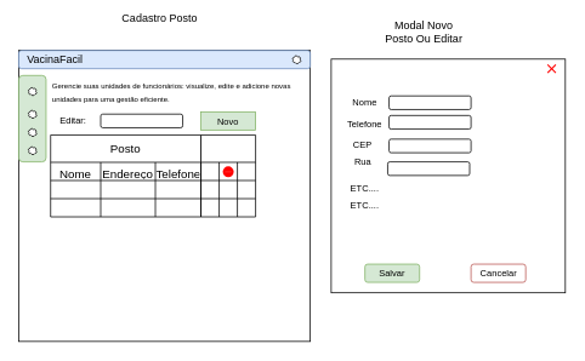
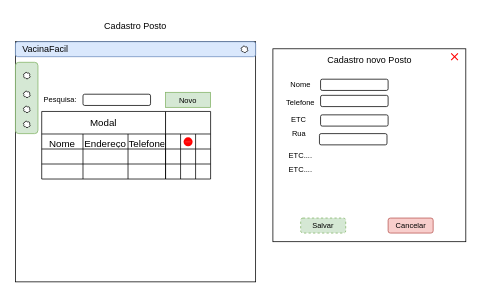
  <mxCell id="0" />
  <mxCell id="1" parent="0" />
  <mxCell id="2" value="" style="whiteSpace=wrap;html=1;aspect=fixed;" vertex="1" parent="1"><mxGeometry x="20" y="55" width="320" height="320" as="geometry" /></mxCell>
  <mxCell id="3" value="" style="rounded=1;whiteSpace=wrap;html=1;fillColor=#dae8fc;strokeColor=#6c8ebf;" vertex="1" parent="1"><mxGeometry x="20" y="55" width="320" height="20" as="geometry" /></mxCell>
  <mxCell id="4" value="" style="rounded=1;whiteSpace=wrap;html=1;fillColor=#d5e8d4;strokeColor=#82b366;" vertex="1" parent="1"><mxGeometry x="20" y="82.5" width="30" height="95" as="geometry" /></mxCell>
  <mxCell id="5" value="VacinaFacil" style="text;html=1;strokeColor=none;fillColor=none;align=center;verticalAlign=middle;whiteSpace=wrap;rounded=0;" vertex="1" parent="1"><mxGeometry x="30" y="60" width="60" height="10" as="geometry" /></mxCell>
  <mxCell id="6" value="" style="ellipse;shape=cloud;whiteSpace=wrap;html=1;" vertex="1" parent="1"><mxGeometry x="320" y="60" width="10" height="10" as="geometry" /></mxCell>
  <mxCell id="7" value="" style="ellipse;shape=cloud;whiteSpace=wrap;html=1;" vertex="1" parent="1"><mxGeometry x="30" y="95" width="10" height="10" as="geometry" /></mxCell>
  <mxCell id="8" value="" style="ellipse;shape=cloud;whiteSpace=wrap;html=1;" vertex="1" parent="1"><mxGeometry x="30" y="120" width="10" height="10" as="geometry" /></mxCell>
  <mxCell id="9" value="" style="ellipse;shape=cloud;whiteSpace=wrap;html=1;" vertex="1" parent="1"><mxGeometry x="30" y="140" width="10" height="10" as="geometry" /></mxCell>
  <mxCell id="10" value="" style="ellipse;shape=cloud;whiteSpace=wrap;html=1;" vertex="1" parent="1"><mxGeometry x="30" y="160" width="10" height="10" as="geometry" /></mxCell>
- <mxCell id="11" value="Cadastro Posto" style="text;html=1;strokeColor=none;fillColor=none;align=center;verticalAlign=middle;whiteSpace=wrap;rounded=0;" vertex="1" parent="1"><mxGeometry x="130" y="5" width="90" height="30" as="geometry" /></mxCell>
- <mxCell id="12" value="&lt;font style=&quot;font-size: 8px;&quot;&gt;Gerencie suas unidades de funcionários: visualize, edite e adicione novas unidades para uma gestão eficiente.&lt;/font&gt;" style="text;html=1;strokeColor=none;fillColor=none;align=left;verticalAlign=middle;whiteSpace=wrap;rounded=0;" vertex="1" parent="1"><mxGeometry x="55" y="85" width="275" height="30" as="geometry" /></mxCell>
- <mxCell id="13" value="Posto" style="shape=table;startSize=30;container=1;collapsible=0;childLayout=tableLayout;strokeColor=default;fontSize=13;horizontal=1;verticalAlign=middle;swimlaneLine=1;rounded=0;shadow=0;fixedRows=0;fillStyle=auto;strokeWidth=1;" vertex="1" parent="1"><mxGeometry x="55" y="148" width="165" height="90" as="geometry" /></mxCell>
+ <mxCell id="11" value="Cadastro Posto" style="text;html=1;strokeColor=none;fillColor=none;align=center;verticalAlign=middle;whiteSpace=wrap;rounded=0;" vertex="1" parent="1"><mxGeometry x="135" y="20" width="90" height="30" as="geometry" /></mxCell>
+ <mxCell id="13" value="Modal" style="shape=table;startSize=30;container=1;collapsible=0;childLayout=tableLayout;strokeColor=default;fontSize=13;horizontal=1;verticalAlign=middle;swimlaneLine=1;rounded=0;shadow=0;fixedRows=0;fillStyle=auto;strokeWidth=1;" vertex="1" parent="1"><mxGeometry x="55" y="148" width="165" height="90" as="geometry" /></mxCell>
  <mxCell id="14" value="" style="shape=tableRow;horizontal=0;startSize=0;swimlaneHead=0;swimlaneBody=0;strokeColor=inherit;top=0;left=0;bottom=0;right=0;collapsible=0;dropTarget=0;fillColor=none;points=[[0,0.5],[1,0.5]];portConstraint=eastwest;fontSize=16;" vertex="1" parent="13"><mxGeometry y="30" width="165" height="20" as="geometry" /></mxCell>
  <mxCell id="15" value="&lt;font style=&quot;font-size: 13px;&quot;&gt;Nome&lt;/font&gt;" style="shape=partialRectangle;html=1;whiteSpace=wrap;connectable=0;strokeColor=inherit;overflow=hidden;fillColor=none;top=0;left=0;bottom=0;right=0;pointerEvents=1;fontSize=16;" vertex="1" parent="14"><mxGeometry width="55" height="20" as="geometry"><mxRectangle width="55" height="20" as="alternateBounds" /></mxGeometry></mxCell>
  <mxCell id="16" value="&lt;font style=&quot;font-size: 13px;&quot;&gt;Endereço&lt;/font&gt;" style="shape=partialRectangle;html=1;whiteSpace=wrap;connectable=0;strokeColor=inherit;overflow=hidden;fillColor=none;top=0;left=0;bottom=0;right=0;pointerEvents=1;fontSize=16;" vertex="1" parent="14"><mxGeometry x="55" width="60" height="20" as="geometry"><mxRectangle width="60" height="20" as="alternateBounds" /></mxGeometry></mxCell>
  <mxCell id="17" value="&lt;font style=&quot;font-size: 13px;&quot;&gt;Telefone&lt;/font&gt;" style="shape=partialRectangle;html=1;whiteSpace=wrap;connectable=0;strokeColor=inherit;overflow=hidden;fillColor=none;top=0;left=0;bottom=0;right=0;pointerEvents=1;fontSize=16;" vertex="1" parent="14"><mxGeometry x="115" width="50" height="20" as="geometry"><mxRectangle width="50" height="20" as="alternateBounds" /></mxGeometry></mxCell>
  <mxCell id="18" value="" style="shape=tableRow;horizontal=0;startSize=0;swimlaneHead=0;swimlaneBody=0;strokeColor=inherit;top=0;left=0;bottom=0;right=0;collapsible=0;dropTarget=0;fillColor=none;points=[[0,0.5],[1,0.5]];portConstraint=eastwest;fontSize=16;" vertex="1" parent="13"><mxGeometry y="50" width="165" height="20" as="geometry" /></mxCell>
  <mxCell id="19" value="" style="shape=partialRectangle;html=1;whiteSpace=wrap;connectable=0;strokeColor=inherit;overflow=hidden;fillColor=none;top=0;left=0;bottom=0;right=0;pointerEvents=1;fontSize=16;" vertex="1" parent="18"><mxGeometry width="55" height="20" as="geometry"><mxRectangle width="55" height="20" as="alternateBounds" /></mxGeometry></mxCell>
  <mxCell id="20" value="" style="shape=partialRectangle;html=1;whiteSpace=wrap;connectable=0;strokeColor=inherit;overflow=hidden;fillColor=none;top=0;left=0;bottom=0;right=0;pointerEvents=1;fontSize=16;" vertex="1" parent="18"><mxGeometry x="55" width="60" height="20" as="geometry"><mxRectangle width="60" height="20" as="alternateBounds" /></mxGeometry></mxCell>
  <mxCell id="21" value="" style="shape=partialRectangle;html=1;whiteSpace=wrap;connectable=0;strokeColor=inherit;overflow=hidden;fillColor=none;top=0;left=0;bottom=0;right=0;pointerEvents=1;fontSize=16;" vertex="1" parent="18"><mxGeometry x="115" width="50" height="20" as="geometry"><mxRectangle width="50" height="20" as="alternateBounds" /></mxGeometry></mxCell>
  <mxCell id="22" value="" style="shape=tableRow;horizontal=0;startSize=0;swimlaneHead=0;swimlaneBody=0;strokeColor=inherit;top=0;left=0;bottom=0;right=0;collapsible=0;dropTarget=0;fillColor=none;points=[[0,0.5],[1,0.5]];portConstraint=eastwest;fontSize=16;" vertex="1" parent="13"><mxGeometry y="70" width="165" height="20" as="geometry" /></mxCell>
  <mxCell id="23" value="" style="shape=partialRectangle;html=1;whiteSpace=wrap;connectable=0;strokeColor=inherit;overflow=hidden;fillColor=none;top=0;left=0;bottom=0;right=0;pointerEvents=1;fontSize=16;" vertex="1" parent="22"><mxGeometry width="55" height="20" as="geometry"><mxRectangle width="55" height="20" as="alternateBounds" /></mxGeometry></mxCell>
  <mxCell id="24" value="" style="shape=partialRectangle;html=1;whiteSpace=wrap;connectable=0;strokeColor=inherit;overflow=hidden;fillColor=none;top=0;left=0;bottom=0;right=0;pointerEvents=1;fontSize=16;" vertex="1" parent="22"><mxGeometry x="55" width="60" height="20" as="geometry"><mxRectangle width="60" height="20" as="alternateBounds" /></mxGeometry></mxCell>
  <mxCell id="25" value="" style="shape=partialRectangle;html=1;whiteSpace=wrap;connectable=0;strokeColor=inherit;overflow=hidden;fillColor=none;top=0;left=0;bottom=0;right=0;pointerEvents=1;fontSize=16;" vertex="1" parent="22"><mxGeometry x="115" width="50" height="20" as="geometry"><mxRectangle width="50" height="20" as="alternateBounds" /></mxGeometry></mxCell>
  <mxCell id="26" value="" style="shape=table;startSize=30;container=1;collapsible=0;childLayout=tableLayout;strokeColor=default;fontSize=13;horizontal=1;verticalAlign=middle;swimlaneLine=1;rounded=0;shadow=0;fixedRows=0;fillStyle=auto;strokeWidth=1;" vertex="1" parent="1"><mxGeometry x="220" y="148" width="60" height="90" as="geometry" /></mxCell>
  <mxCell id="27" value="" style="shape=tableRow;horizontal=0;startSize=0;swimlaneHead=0;swimlaneBody=0;strokeColor=inherit;top=0;left=0;bottom=0;right=0;collapsible=0;dropTarget=0;fillColor=none;points=[[0,0.5],[1,0.5]];portConstraint=eastwest;fontSize=16;" vertex="1" parent="26"><mxGeometry y="30" width="60" height="20" as="geometry" /></mxCell>
  <mxCell id="28" value="" style="shape=partialRectangle;html=1;whiteSpace=wrap;connectable=0;strokeColor=inherit;overflow=hidden;fillColor=none;top=0;left=0;bottom=0;right=0;pointerEvents=1;fontSize=16;" vertex="1" parent="27"><mxGeometry width="20" height="20" as="geometry"><mxRectangle width="20" height="20" as="alternateBounds" /></mxGeometry></mxCell>
  <mxCell id="29" value="" style="shape=partialRectangle;html=1;whiteSpace=wrap;connectable=0;strokeColor=inherit;overflow=hidden;fillColor=none;top=0;left=0;bottom=0;right=0;pointerEvents=1;fontSize=16;" vertex="1" parent="27"><mxGeometry x="20" width="20" height="20" as="geometry"><mxRectangle width="20" height="20" as="alternateBounds" /></mxGeometry></mxCell>
  <mxCell id="30" value="" style="shape=partialRectangle;html=1;whiteSpace=wrap;connectable=0;strokeColor=inherit;overflow=hidden;fillColor=none;top=0;left=0;bottom=0;right=0;pointerEvents=1;fontSize=16;" vertex="1" parent="27"><mxGeometry x="40" width="20" height="20" as="geometry"><mxRectangle width="20" height="20" as="alternateBounds" /></mxGeometry></mxCell>
  <mxCell id="31" value="" style="shape=tableRow;horizontal=0;startSize=0;swimlaneHead=0;swimlaneBody=0;strokeColor=inherit;top=0;left=0;bottom=0;right=0;collapsible=0;dropTarget=0;fillColor=none;points=[[0,0.5],[1,0.5]];portConstraint=eastwest;fontSize=16;" vertex="1" parent="26"><mxGeometry y="50" width="60" height="20" as="geometry" /></mxCell>
  <mxCell id="32" value="" style="shape=partialRectangle;html=1;whiteSpace=wrap;connectable=0;strokeColor=inherit;overflow=hidden;fillColor=none;top=0;left=0;bottom=0;right=0;pointerEvents=1;fontSize=16;" vertex="1" parent="31"><mxGeometry width="20" height="20" as="geometry"><mxRectangle width="20" height="20" as="alternateBounds" /></mxGeometry></mxCell>
  <mxCell id="33" value="" style="shape=partialRectangle;html=1;whiteSpace=wrap;connectable=0;strokeColor=inherit;overflow=hidden;fillColor=none;top=0;left=0;bottom=0;right=0;pointerEvents=1;fontSize=16;" vertex="1" parent="31"><mxGeometry x="20" width="20" height="20" as="geometry"><mxRectangle width="20" height="20" as="alternateBounds" /></mxGeometry></mxCell>
  <mxCell id="34" value="" style="shape=partialRectangle;html=1;whiteSpace=wrap;connectable=0;strokeColor=inherit;overflow=hidden;fillColor=none;top=0;left=0;bottom=0;right=0;pointerEvents=1;fontSize=16;" vertex="1" parent="31"><mxGeometry x="40" width="20" height="20" as="geometry"><mxRectangle width="20" height="20" as="alternateBounds" /></mxGeometry></mxCell>
  <mxCell id="35" value="" style="shape=tableRow;horizontal=0;startSize=0;swimlaneHead=0;swimlaneBody=0;strokeColor=inherit;top=0;left=0;bottom=0;right=0;collapsible=0;dropTarget=0;fillColor=none;points=[[0,0.5],[1,0.5]];portConstraint=eastwest;fontSize=16;" vertex="1" parent="26"><mxGeometry y="70" width="60" height="20" as="geometry" /></mxCell>
  <mxCell id="36" value="" style="shape=partialRectangle;html=1;whiteSpace=wrap;connectable=0;strokeColor=inherit;overflow=hidden;fillColor=none;top=0;left=0;bottom=0;right=0;pointerEvents=1;fontSize=16;" vertex="1" parent="35"><mxGeometry width="20" height="20" as="geometry"><mxRectangle width="20" height="20" as="alternateBounds" /></mxGeometry></mxCell>
  <mxCell id="37" value="" style="shape=partialRectangle;html=1;whiteSpace=wrap;connectable=0;strokeColor=inherit;overflow=hidden;fillColor=none;top=0;left=0;bottom=0;right=0;pointerEvents=1;fontSize=16;" vertex="1" parent="35"><mxGeometry x="20" width="20" height="20" as="geometry"><mxRectangle width="20" height="20" as="alternateBounds" /></mxGeometry></mxCell>
  <mxCell id="38" value="" style="shape=partialRectangle;html=1;whiteSpace=wrap;connectable=0;strokeColor=inherit;overflow=hidden;fillColor=none;top=0;left=0;bottom=0;right=0;pointerEvents=1;fontSize=16;" vertex="1" parent="35"><mxGeometry x="40" width="20" height="20" as="geometry"><mxRectangle width="20" height="20" as="alternateBounds" /></mxGeometry></mxCell>
  <mxCell id="39" value="" style="shape=image;html=1;verticalAlign=top;verticalLabelPosition=bottom;labelBackgroundColor=#ffffff;imageAspect=0;aspect=fixed;image=https://cdn1.iconfinder.com/data/icons/CrystalClear/48x48/mimetypes/mime_txt.png;rounded=0;shadow=0;fillStyle=auto;strokeColor=default;fontFamily=Helvetica;fontSize=16;fontColor=default;startSize=30;fillColor=default;" vertex="1" parent="1"><mxGeometry x="225" y="181.5" width="14" height="14" as="geometry" /></mxCell>
  <mxCell id="40" value="" style="html=1;verticalLabelPosition=bottom;labelBackgroundColor=#ffffff;verticalAlign=top;shadow=0;dashed=0;strokeWidth=2;shape=mxgraph.ios7.misc.delete;fillColor=#ff0000;strokeColor=#ffffff;sketch=0;rounded=0;fillStyle=auto;fontFamily=Helvetica;fontSize=16;fontColor=default;startSize=30;" vertex="1" parent="1"><mxGeometry x="244" y="182.5" width="12" height="12" as="geometry" /></mxCell>
- <mxCell id="41" value="&lt;font style=&quot;font-size: 10px;&quot;&gt;Editar:&lt;/font&gt;" style="text;html=1;strokeColor=none;fillColor=none;align=center;verticalAlign=middle;whiteSpace=wrap;rounded=0;fontSize=16;fontFamily=Helvetica;fontColor=default;" vertex="1" parent="1"><mxGeometry x="50" y="115" width="60" height="30" as="geometry" /></mxCell>
+ <mxCell id="41" value="&lt;font style=&quot;font-size: 10px;&quot;&gt;Pesquisa:&lt;/font&gt;" style="text;html=1;strokeColor=none;fillColor=none;align=center;verticalAlign=middle;whiteSpace=wrap;rounded=0;fontSize=16;fontFamily=Helvetica;fontColor=default;" vertex="1" parent="1"><mxGeometry x="50" y="115" width="60" height="30" as="geometry" /></mxCell>
  <mxCell id="42" value="" style="rounded=1;whiteSpace=wrap;html=1;shadow=0;fillStyle=auto;strokeColor=default;fontFamily=Helvetica;fontSize=16;fontColor=default;startSize=30;fillColor=default;" vertex="1" parent="1"><mxGeometry x="110" y="125" width="90" height="15" as="geometry" /></mxCell>
  <mxCell id="43" value="&lt;div align=&quot;center&quot;&gt;&lt;font style=&quot;font-size: 10px;&quot;&gt;Novo&lt;/font&gt;&lt;/div&gt;" style="whiteSpace=wrap;html=1;shadow=0;fillStyle=auto;strokeColor=#82b366;fontFamily=Helvetica;fontSize=16;startSize=30;fillColor=#d5e8d4;align=center;verticalAlign=bottom;horizontal=1;rounded=0;" vertex="1" parent="1"><mxGeometry x="220" y="122.5" width="60" height="20" as="geometry" /></mxCell>
- <mxCell id="44" value="Modal Novo Posto Ou Editar" style="text;html=1;strokeColor=none;fillColor=none;align=center;verticalAlign=middle;whiteSpace=wrap;rounded=0;" vertex="1" parent="1"><mxGeometry x="420" y="20" width="90" height="30" as="geometry" /></mxCell>
  <mxCell id="45" value="" style="whiteSpace=wrap;html=1;aspect=fixed;rounded=0;shadow=0;fillStyle=auto;strokeColor=default;fontFamily=Helvetica;fontSize=16;fontColor=default;startSize=30;fillColor=default;" vertex="1" parent="1"><mxGeometry x="363" y="64.5" width="257" height="257" as="geometry" /></mxCell>
  <mxCell id="46" value="&lt;font style=&quot;font-size: 10px;&quot;&gt;Nome&lt;/font&gt;" style="text;html=1;strokeColor=none;fillColor=none;align=center;verticalAlign=middle;whiteSpace=wrap;rounded=0;fontSize=16;fontFamily=Helvetica;fontColor=default;" vertex="1" parent="1"><mxGeometry x="370" y="95" width="60" height="30" as="geometry" /></mxCell>
  <mxCell id="47" value="" style="rounded=1;whiteSpace=wrap;html=1;shadow=0;fillStyle=auto;strokeColor=default;fontFamily=Helvetica;fontSize=16;fontColor=default;startSize=30;fillColor=default;" vertex="1" parent="1"><mxGeometry x="426.5" y="105" width="90" height="15" as="geometry" /></mxCell>
+ <mxCell id="48" value="Cadastro novo Posto" style="text;html=1;strokeColor=none;fillColor=none;align=center;verticalAlign=middle;whiteSpace=wrap;rounded=0;" vertex="1" parent="1"><mxGeometry x="426.5" y="65" width="130" height="30" as="geometry" /></mxCell>
  <mxCell id="49" value="&lt;font style=&quot;font-size: 10px;&quot;&gt;Telefone&lt;/font&gt;" style="text;html=1;strokeColor=none;fillColor=none;align=center;verticalAlign=middle;whiteSpace=wrap;rounded=0;fontSize=16;fontFamily=Helvetica;fontColor=default;" vertex="1" parent="1"><mxGeometry x="370" y="120" width="60" height="28" as="geometry" /></mxCell>
  <mxCell id="50" value="" style="rounded=1;whiteSpace=wrap;html=1;shadow=0;fillStyle=auto;strokeColor=default;fontFamily=Helvetica;fontSize=16;fontColor=default;startSize=30;fillColor=default;" vertex="1" parent="1"><mxGeometry x="426.5" y="126.5" width="90" height="15" as="geometry" /></mxCell>
- <mxCell id="51" value="&lt;font style=&quot;font-size: 10px;&quot;&gt;CEP&lt;/font&gt;" style="text;html=1;strokeColor=none;fillColor=none;align=center;verticalAlign=middle;whiteSpace=wrap;rounded=0;fontSize=16;fontFamily=Helvetica;fontColor=default;strokeWidth=8;" vertex="1" parent="1"><mxGeometry x="370" y="142.5" width="55" height="27.5" as="geometry" /></mxCell>
+ <mxCell id="51" value="&lt;font style=&quot;font-size: 10px;&quot;&gt;ETC&lt;/font&gt;" style="text;html=1;strokeColor=none;fillColor=none;align=center;verticalAlign=middle;whiteSpace=wrap;rounded=0;fontSize=16;fontFamily=Helvetica;fontColor=default;strokeWidth=8;" vertex="1" parent="1"><mxGeometry x="370" y="142.5" width="55" height="27.5" as="geometry" /></mxCell>
  <mxCell id="52" value="" style="rounded=1;whiteSpace=wrap;html=1;shadow=0;fillStyle=auto;strokeColor=default;fontFamily=Helvetica;fontSize=16;fontColor=default;startSize=30;fillColor=default;" vertex="1" parent="1"><mxGeometry x="426.5" y="152.5" width="90" height="15" as="geometry" /></mxCell>
  <mxCell id="53" value="&lt;font style=&quot;font-size: 10px;&quot;&gt;Rua&lt;/font&gt;" style="text;html=1;strokeColor=none;fillColor=none;align=center;verticalAlign=middle;whiteSpace=wrap;rounded=0;fontSize=16;fontFamily=Helvetica;fontColor=default;strokeWidth=8;" vertex="1" parent="1"><mxGeometry x="367.5" y="160" width="60" height="30" as="geometry" /></mxCell>
  <mxCell id="54" value="" style="rounded=1;whiteSpace=wrap;html=1;shadow=0;fillStyle=auto;strokeColor=default;fontFamily=Helvetica;fontSize=16;fontColor=default;startSize=30;fillColor=default;" vertex="1" parent="1"><mxGeometry x="425" y="177.5" width="90" height="15" as="geometry" /></mxCell>
  <mxCell id="55" value="&lt;font style=&quot;font-size: 10px;&quot;&gt;ETC....&lt;/font&gt;" style="text;html=1;strokeColor=none;fillColor=none;align=center;verticalAlign=middle;whiteSpace=wrap;rounded=0;fontSize=16;fontFamily=Helvetica;fontColor=default;strokeWidth=8;" vertex="1" parent="1"><mxGeometry x="370" y="190" width="60" height="30" as="geometry" /></mxCell>
- <mxCell id="56" value="&lt;font style=&quot;font-size: 10px;&quot;&gt;Salvar&lt;/font&gt;" style="rounded=1;whiteSpace=wrap;html=1;shadow=0;fillStyle=auto;strokeColor=#82b366;fontFamily=Helvetica;fontSize=16;startSize=30;fillColor=#d5e8d4;align=center;verticalAlign=bottom;horizontal=1;" vertex="1" parent="1"><mxGeometry x="400" y="290" width="60" height="20" as="geometry" /></mxCell>
+ <mxCell id="56" value="&lt;font style=&quot;font-size: 10px;&quot;&gt;Salvar&lt;/font&gt;" style="rounded=1;whiteSpace=wrap;html=1;shadow=0;fillStyle=auto;strokeColor=#82b366;fontFamily=Helvetica;fontSize=16;startSize=30;fillColor=#d5e8d4;align=center;verticalAlign=bottom;horizontal=1;dashed=1;" vertex="1" parent="1"><mxGeometry x="400" y="290" width="60" height="20" as="geometry" /></mxCell>
  <mxCell id="57" value="&lt;font style=&quot;font-size: 10px;&quot;&gt;ETC....&lt;/font&gt;" style="text;html=1;strokeColor=none;fillColor=none;align=center;verticalAlign=middle;whiteSpace=wrap;rounded=0;fontSize=16;fontFamily=Helvetica;fontColor=default;strokeWidth=8;" vertex="1" parent="1"><mxGeometry x="370" y="208" width="60" height="30" as="geometry" /></mxCell>
- <mxCell id="58" value="&lt;font style=&quot;font-size: 10px;&quot;&gt;Cancelar&lt;/font&gt;" style="rounded=1;whiteSpace=wrap;html=1;shadow=0;fillStyle=auto;strokeColor=#b85450;fontFamily=Helvetica;fontSize=16;startSize=30;fillColor=#ffffff;align=center;verticalAlign=bottom;horizontal=1;" vertex="1" parent="1"><mxGeometry x="516.5" y="290" width="60" height="20" as="geometry" /></mxCell>
+ <mxCell id="58" value="&lt;font style=&quot;font-size: 10px;&quot;&gt;Cancelar&lt;/font&gt;" style="rounded=1;whiteSpace=wrap;html=1;shadow=0;fillStyle=auto;strokeColor=#b85450;fontFamily=Helvetica;fontSize=16;startSize=30;fillColor=#f8cecc;align=center;verticalAlign=bottom;horizontal=1;" vertex="1" parent="1"><mxGeometry x="516.5" y="290" width="60" height="20" as="geometry" /></mxCell>
  <mxCell id="59" value="" style="shape=mxgraph.mockup.markup.redX;fillColor=#ff0000;html=1;shadow=0;whiteSpace=wrap;strokeColor=none;rounded=0;fillStyle=auto;fontFamily=Helvetica;fontSize=16;fontColor=default;startSize=30;" vertex="1" parent="1"><mxGeometry x="600" y="70" width="10" height="10" as="geometry" /></mxCell>
